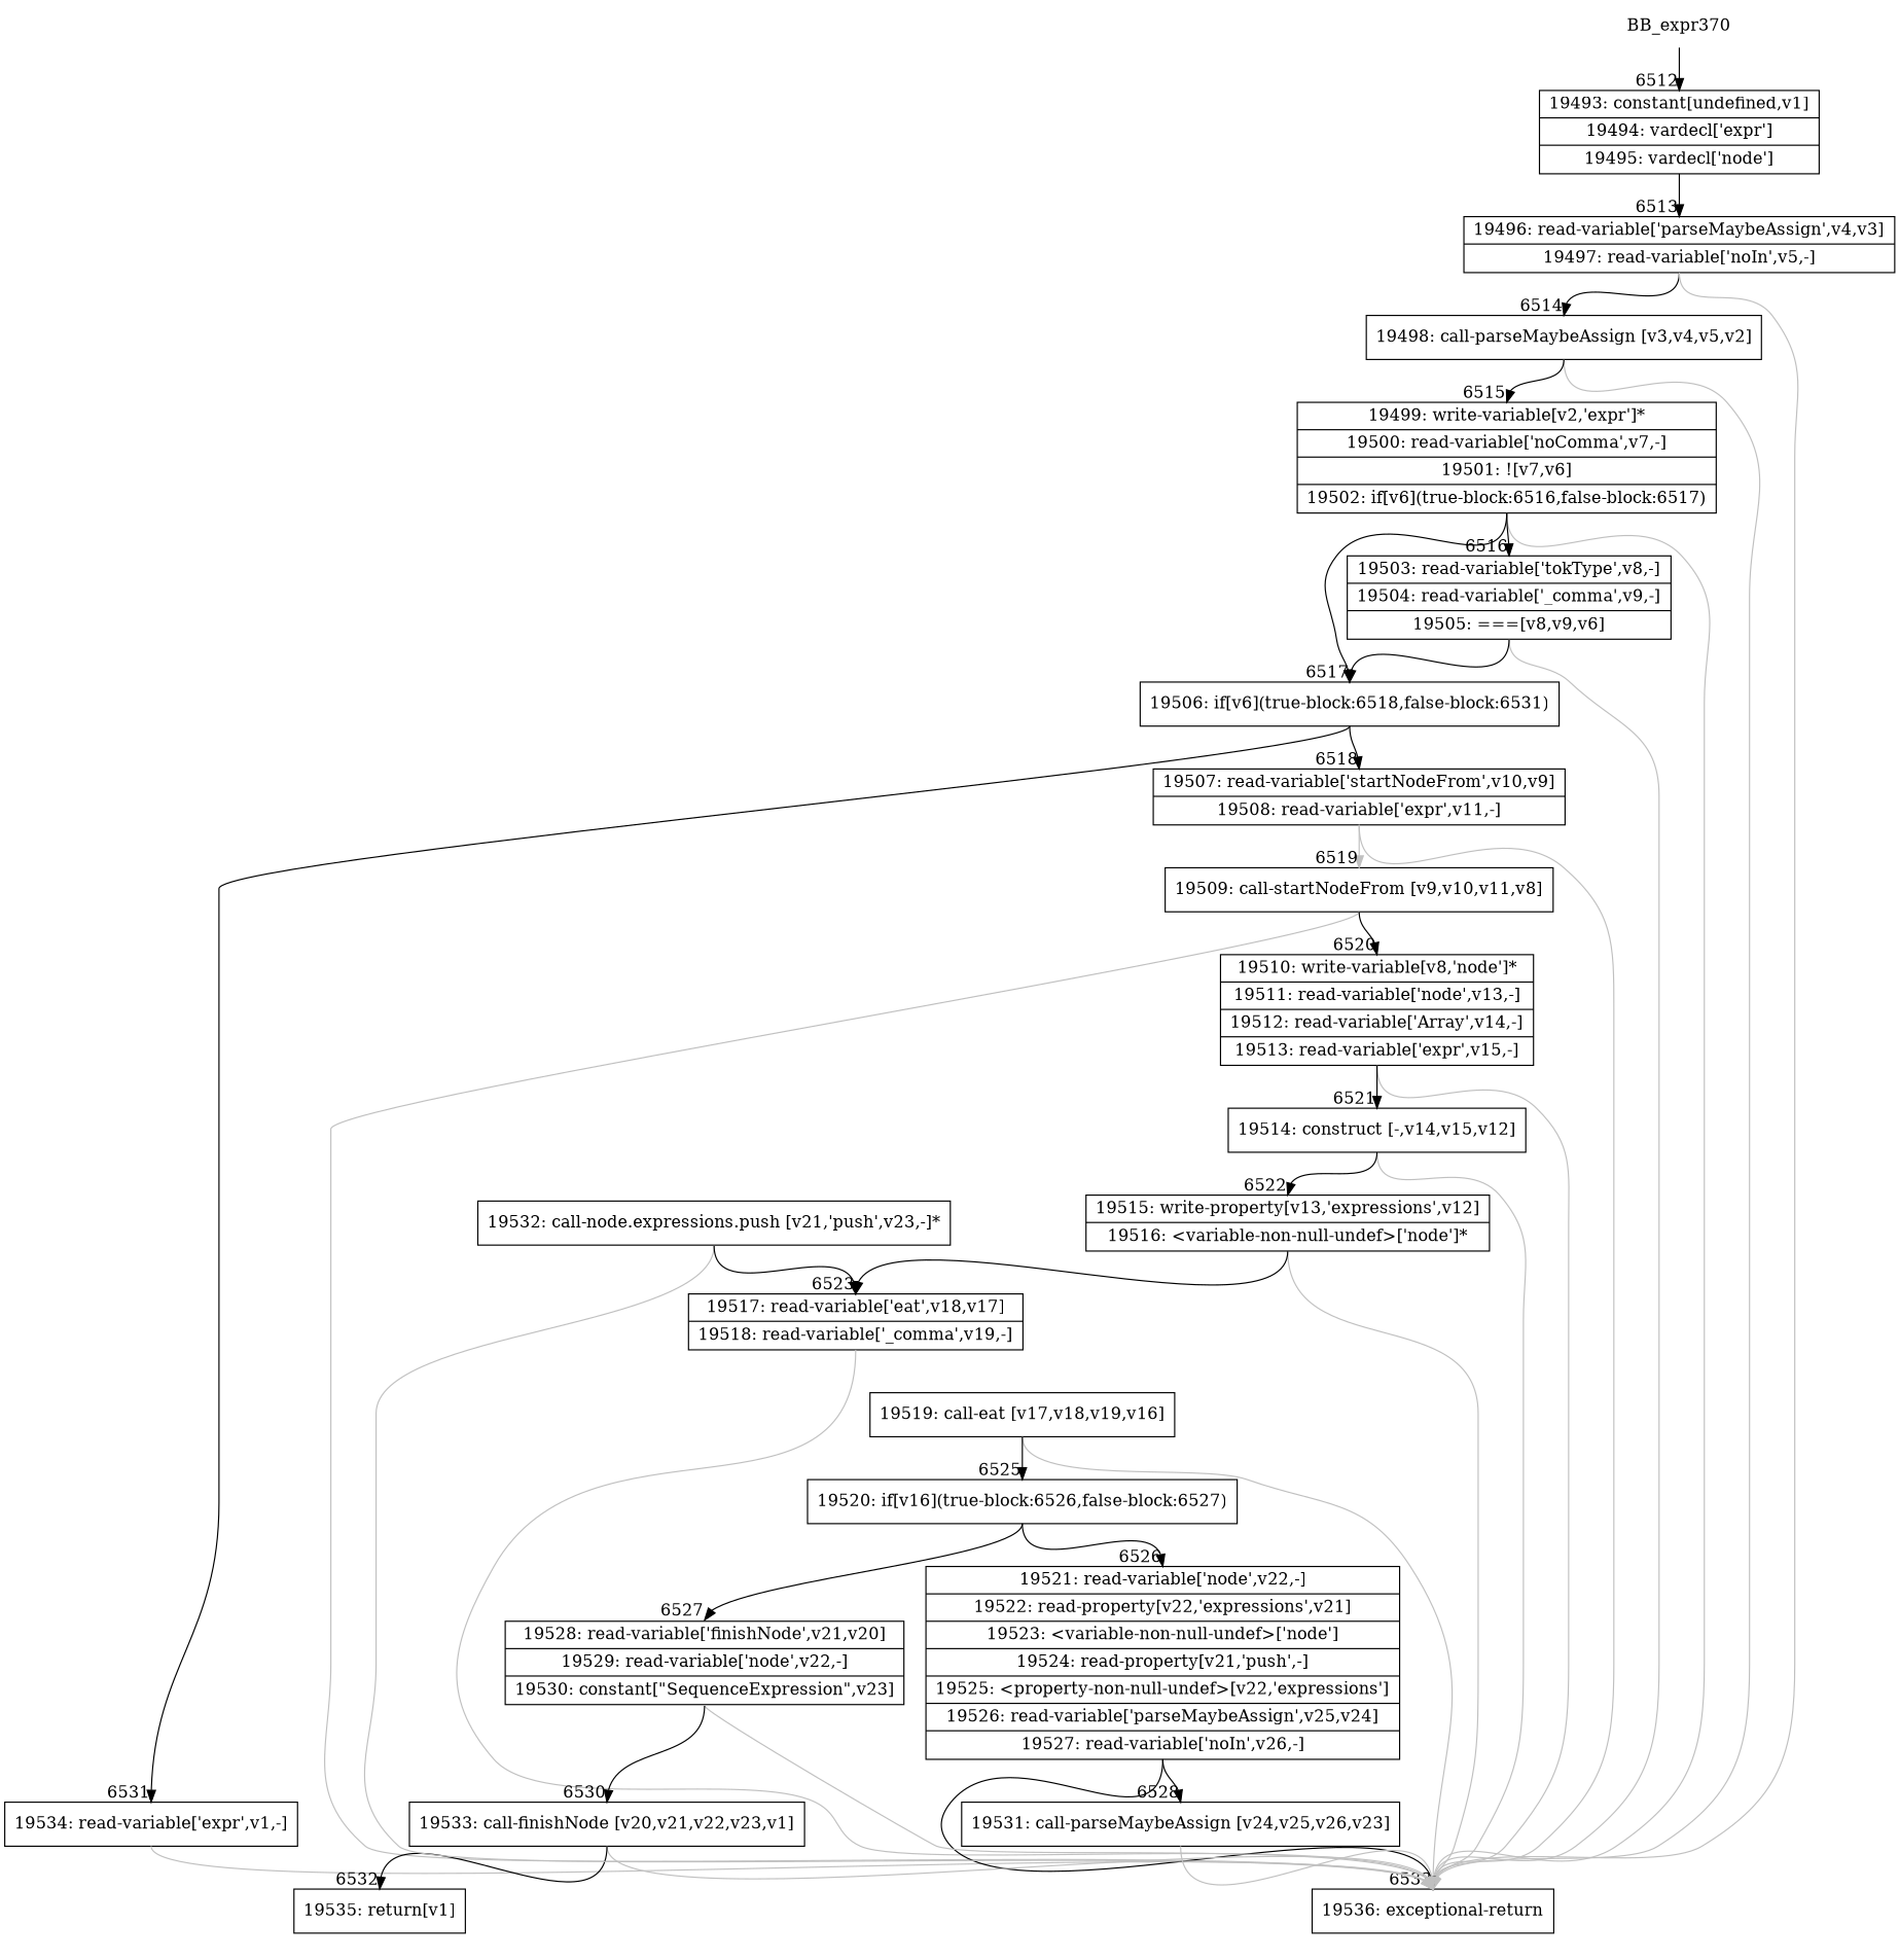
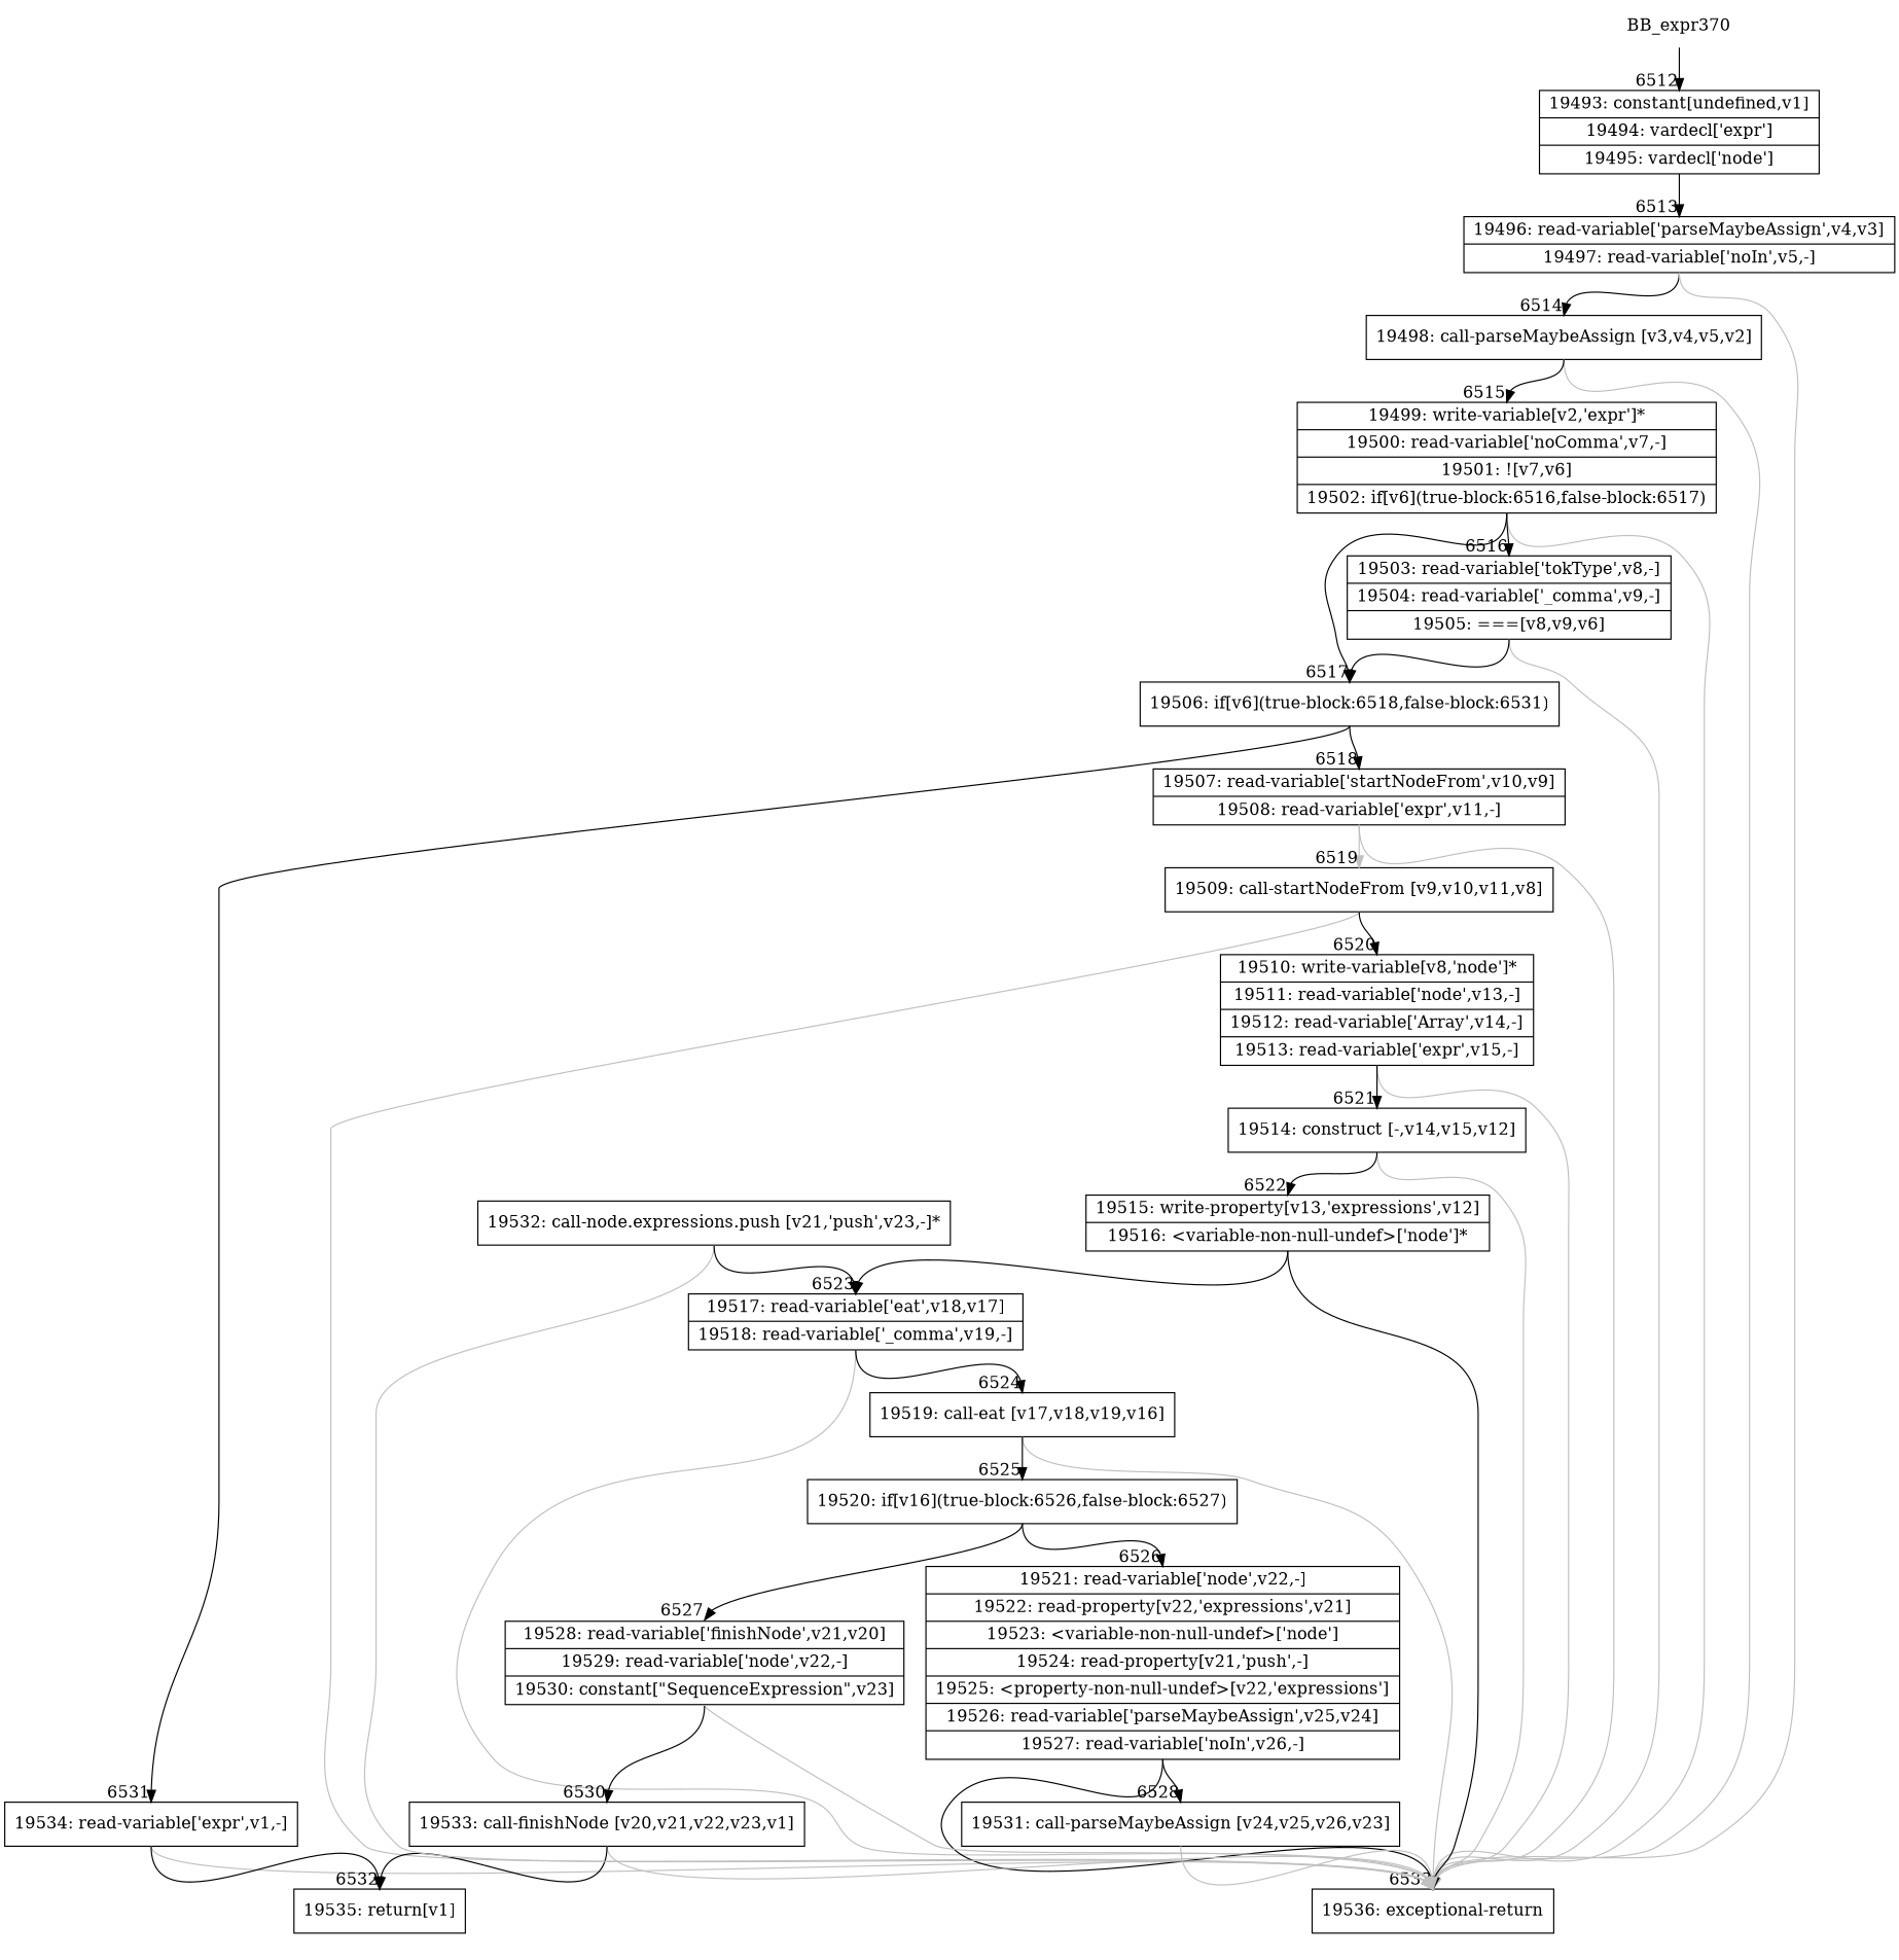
  digraph {
    rankdir=TD
    node [shape=record]
    edge [headport=n tailport=s]
    n1 [label=BB_expr370 shape=none]
    n2 [label="{19493: constant[undefined,v1]|19494: vardecl['expr']|19495: vardecl['node']}"]
    n3 [label="{19496: read-variable['parseMaybeAssign',v4,v3]|19497: read-variable['noIn',v5,-]}"]
    n4 [label="{19498: call-parseMaybeAssign [v3,v4,v5,v2]}"]
    n5 [label="{19536: exceptional-return}"]
    n6 [label="{19499: write-variable[v2,'expr']*|19500: read-variable['noComma',v7,-]|19501: ![v7,v6]|19502: if[v6](true-block:6516,false-block:6517)}"]
    n7 [label="{19506: if[v6](true-block:6518,false-block:6531)}"]
    n8 [label="{19503: read-variable['tokType',v8,-]|19504: read-variable['_comma',v9,-]|19505: ===[v8,v9,v6]}"]
    n9 [label="{19507: read-variable['startNodeFrom',v10,v9]|19508: read-variable['expr',v11,-]}"]
    n10 [label="{19534: read-variable['expr',v1,-]}"]
    n11 [label="{19509: call-startNodeFrom [v9,v10,v11,v8]}"]
    n12 [label="{19535: return[v1]}"]
    n13 [label="{19510: write-variable[v8,'node']*|19511: read-variable['node',v13,-]|19512: read-variable['Array',v14,-]|19513: read-variable['expr',v15,-]}"]
    n14 [label="{19514: construct [-,v14,v15,v12]}"]
    n15 [label="{19515: write-property[v13,'expressions',v12]|19516: \<variable-non-null-undef\>['node']*}"]
    n16 [label="{19517: read-variable['eat',v18,v17]|19518: read-variable['_comma',v19,-]}"]
    n17 [label="{19519: call-eat [v17,v18,v19,v16]}"]
    n18 [label="{19520: if[v16](true-block:6526,false-block:6527)}"]
    n19 [label="{19521: read-variable['node',v22,-]|19522: read-property[v22,'expressions',v21]|19523: \<variable-non-null-undef\>['node']|19524: read-property[v21,'push',-]|19525: \<property-non-null-undef\>[v22,'expressions']|19526: read-variable['parseMaybeAssign',v25,v24]|19527: read-variable['noIn',v26,-]}"]
    n20 [label="{19528: read-variable['finishNode',v21,v20]|19529: read-variable['node',v22,-]|19530: constant[\"SequenceExpression\",v23]}"]
    n21 [label="{19531: call-parseMaybeAssign [v24,v25,v26,v23]}"]
    n22 [label="{19533: call-finishNode [v20,v21,v22,v23,v1]}"]
    n23 [label="{19532: call-node.expressions.push [v21,'push',v23,-]*}"]
    n1 -> n2 [headlabel="    6512"]
    n2 -> n3 [headlabel="      6513"]
    n3 -> n4 [headlabel="      6514"]
    n3 -> n5 [color=gray headlabel="      6533"]
    n4 -> n5 [color=gray]
    n4 -> n6 [headlabel="      6515"]
    n6 -> n5 [color=gray]
    n6 -> n7 [headlabel="      6517"]
    n6 -> n8 [headlabel="      6516"]
    n7 -> n9 [headlabel="      6518"]
    n7 -> n10 [headlabel="      6531"]
    n8 -> n5 [color=gray]
    n8 -> n7
    n9 -> n5 [color=gray]
    n9 -> n11 [color=gray headlabel="      6519"]
    n10 -> n5 [color=gray]
+   n10 -> n12
    n11 -> n5 [color=gray]
    n11 -> n13 [headlabel="      6520"]
    n13 -> n5 [color=gray]
    n13 -> n14 [headlabel="      6521"]
    n14 -> n5 [color=gray]
    n14 -> n15 [headlabel="      6522"]
-   n15 -> n5 [color=gray]
+   n15 -> n5 [color=black]
    n15 -> n16 [headlabel="      6523"]
    n16 -> n5 [color=gray]
+   n16 -> n17 [headlabel="      6524"]
    n17 -> n5 [color=gray]
    n17 -> n18 [headlabel="      6525"]
    n18 -> n19 [headlabel="      6526"]
    n18 -> n20 [headlabel="      6527"]
    n19 -> n5 [color=black]
    n19 -> n21 [headlabel="      6528"]
    n20 -> n5 [color=gray]
    n20 -> n22 [headlabel="      6530"]
    n21 -> n5 [color=gray]
    n22 -> n5 [color=gray]
    n22 -> n12 [headlabel="      6532"]
    n23 -> n5 [color=gray]
    n23 -> n16
  }
